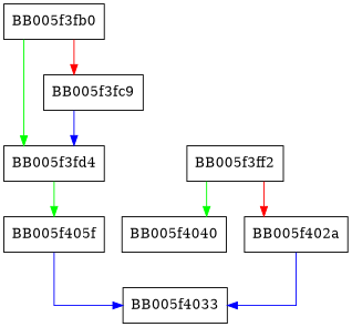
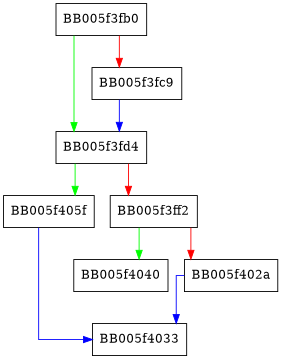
  digraph {
    splines=ortho
    node [shape=box]
    edge [color=green]
    BB005f3fb0
    BB005f3fd4
    BB005f3fc9
    BB005f405f
    BB005f3ff2
    BB005f4033
    BB005f4040
    BB005f402a
    BB005f3fb0 -> BB005f3fd4
    BB005f3fb0 -> BB005f3fc9 [color=red]
    BB005f3fd4 -> BB005f405f
+   BB005f3fd4 -> BB005f3ff2 [color=red]
    BB005f3fc9 -> BB005f3fd4 [color=blue]
    BB005f405f -> BB005f4033 [color=blue]
    BB005f3ff2 -> BB005f4040
    BB005f3ff2 -> BB005f402a [color=red]
    BB005f402a -> BB005f4033 [color=blue]
  }
